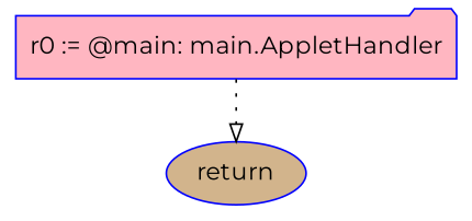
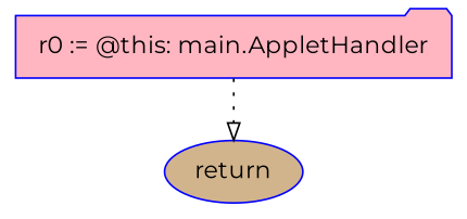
  digraph {
    fontname=Montserrat
    node [style=filled color=blue fontname=Montserrat]
-   "r0 := @this: main.AppletHandler" [fillcolor=lightpink shape=folder label="r0 := @main: main.AppletHandler"]
+   "r0 := @this: main.AppletHandler" [fillcolor=lightpink shape=folder]
    return [fillcolor=tan shape=ellipse]
    "r0 := @this: main.AppletHandler" -> return [style=dotted arrowhead=onormal fontname=Montserrat]
  }
